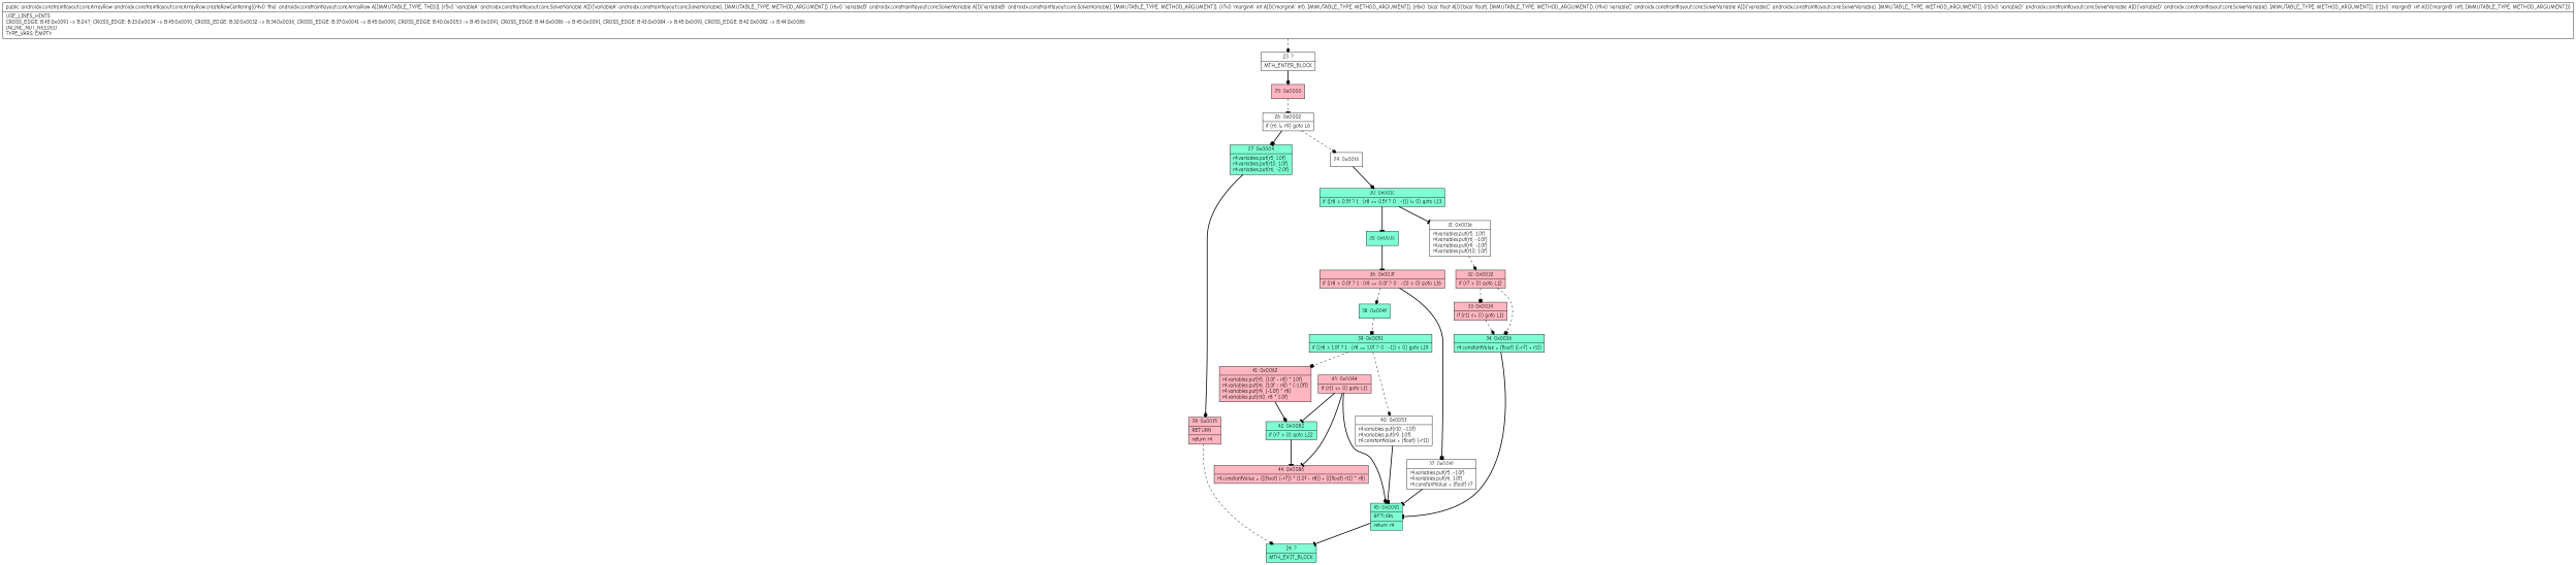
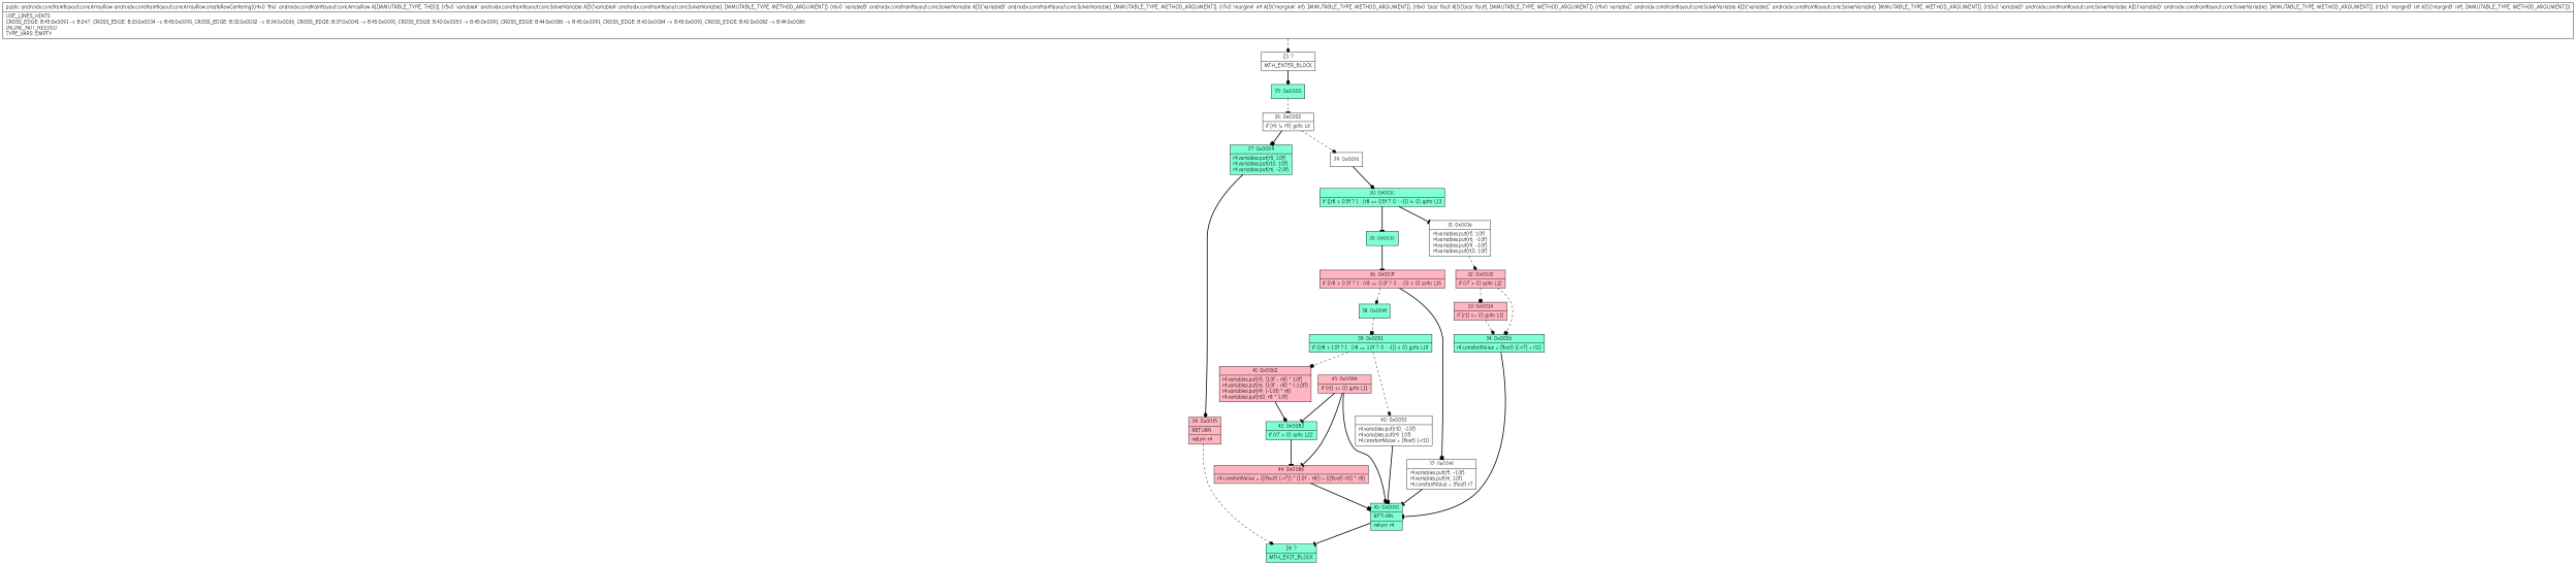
  digraph {
    fontname="Comic Neue"
    node [fillcolor=aquamarine fontname="Comic Neue" shape=record style=filled]
    edge [arrowhead=diamond fontname="Comic Neue" style=bold]
    n1 [fillcolor=white label="{23\:\ ?|MTH_ENTER_BLOCK\l}"]
-   n2 [fillcolor=lightpink label="{25\:\ 0x0000}"]
+   n2 [label="{25\:\ 0x0000}"]
    n3 [fillcolor=white label="{26\:\ 0x0002|if (r6 != r9) goto L6\l}"]
    n4 [label="{27\:\ 0x0004|r4.variables.put(r5, 1.0f)\lr4.variables.put(r10, 1.0f)\lr4.variables.put(r6, \-2.0f)\l}"]
    n5 [fillcolor=white label="{29\:\ 0x0016}"]
    n6 [fillcolor=lightpink label="{28\:\ 0x0015|RETURN\l|return r4\l}"]
    n7 [label="{30\:\ 0x001c|if ((r8 \> 0.5f ? 1 : (r8 == 0.5f ? 0 : \-1)) != 0) goto L13\l}"]
    n8 [label="{24\:\ ?|MTH_EXIT_BLOCK\l}"]
    n9 [fillcolor=white label="{31\:\ 0x001e|r4.variables.put(r5, 1.0f)\lr4.variables.put(r6, \-1.0f)\lr4.variables.put(r9, \-1.0f)\lr4.variables.put(r10, 1.0f)\l}"]
    n10 [label="{35\:\ 0x003c}"]
    n11 [fillcolor=lightpink label="{32\:\ 0x0032|if (r7 \> 0) goto L12\l}"]
    n12 [fillcolor=lightpink label="{36\:\ 0x003f|if ((r8 \> 0.0f ? 1 : (r8 == 0.0f ? 0 : \-1)) \> 0) goto L16\l}"]
    n13 [fillcolor=lightpink label="{33\:\ 0x0034|if (r11 \<= 0) goto L11\l}"]
    n14 [label="{34\:\ 0x0036|r4.constantValue = (float) ((\-r7) + r11)\l}"]
    n15 [label="{45\:\ 0x0091|RETURN\l|return r4\l}"]
    n16 [fillcolor=white label="{37\:\ 0x0041|r4.variables.put(r5, \-1.0f)\lr4.variables.put(r6, 1.0f)\lr4.constantValue = (float) r7\l}"]
    n17 [label="{38\:\ 0x004f}"]
    n18 [label="{39\:\ 0x0051|if ((r8 \> 1.0f ? 1 : (r8 == 1.0f ? 0 : \-1)) \< 0) goto L19\l}"]
    n19 [fillcolor=white label="{40\:\ 0x0053|r4.variables.put(r10, \-1.0f)\lr4.variables.put(r9, 1.0f)\lr4.constantValue = (float) (\-r11)\l}"]
    n20 [fillcolor=lightpink label="{41\:\ 0x0062|r4.variables.put(r5, (1.0f \- r8) * 1.0f)\lr4.variables.put(r6, (1.0f \- r8) * (\-1.0f))\lr4.variables.put(r9, (\-1.0f) * r8)\lr4.variables.put(r10, r8 * 1.0f)\l}"]
    n21 [label="{42\:\ 0x0082|if (r7 \> 0) goto L22\l}"]
    n22 [fillcolor=lightpink label="{44\:\ 0x0086|r4.constantValue = (((float) (\-r7)) * (1.0f \- r8)) + (((float) r11) * r8)\l}"]
    n23 [fillcolor=lightpink label="{43\:\ 0x0084|if (r11 \<= 0) goto L11\l}"]
    n24 [fillcolor=white label="{public androidx.constraintlayout.core.ArrayRow androidx.constraintlayout.core.ArrayRow.createRowCentering((r4v0 'this' androidx.constraintlayout.core.ArrayRow A[IMMUTABLE_TYPE, THIS]), (r5v0 'variableA' androidx.constraintlayout.core.SolverVariable A[D('variableA' androidx.constraintlayout.core.SolverVariable), IMMUTABLE_TYPE, METHOD_ARGUMENT]), (r6v0 'variableB' androidx.constraintlayout.core.SolverVariable A[D('variableB' androidx.constraintlayout.core.SolverVariable), IMMUTABLE_TYPE, METHOD_ARGUMENT]), (r7v0 'marginA' int A[D('marginA' int), IMMUTABLE_TYPE, METHOD_ARGUMENT]), (r8v0 'bias' float A[D('bias' float), IMMUTABLE_TYPE, METHOD_ARGUMENT]), (r9v0 'variableC' androidx.constraintlayout.core.SolverVariable A[D('variableC' androidx.constraintlayout.core.SolverVariable), IMMUTABLE_TYPE, METHOD_ARGUMENT]), (r10v0 'variableD' androidx.constraintlayout.core.SolverVariable A[D('variableD' androidx.constraintlayout.core.SolverVariable), IMMUTABLE_TYPE, METHOD_ARGUMENT]), (r11v0 'marginB' int A[D('marginB' int), IMMUTABLE_TYPE, METHOD_ARGUMENT]))  | USE_LINES_HINTS\lCROSS_EDGE: B:45:0x0091 \-\> B:24:?, CROSS_EDGE: B:33:0x0034 \-\> B:45:0x0091, CROSS_EDGE: B:32:0x0032 \-\> B:34:0x0036, CROSS_EDGE: B:37:0x0041 \-\> B:45:0x0091, CROSS_EDGE: B:40:0x0053 \-\> B:45:0x0091, CROSS_EDGE: B:44:0x0086 \-\> B:45:0x0091, CROSS_EDGE: B:43:0x0084 \-\> B:45:0x0091, CROSS_EDGE: B:42:0x0082 \-\> B:44:0x0086\lINLINE_NOT_NEEDED\lTYPE_VARS: EMPTY\l}"]
    n1 -> n2
    n2 -> n3 [arrowhead=tee style=dashed]
    n3 -> n4 [arrowhead=box]
    n3 -> n5 [style=dashed]
    n4 -> n6
    n5 -> n7
    n6 -> n8 [style=dashed]
    n7 -> n9 [arrowhead=tee]
    n7 -> n10 [arrowhead=tee]
    n9 -> n11 [style=dashed]
    n10 -> n12 [arrowhead=tee]
    n11 -> n13 [arrowhead=box style=dashed]
    n11 -> n14 [arrowhead=box style=dashed]
    n12 -> n16 [arrowhead=box]
    n12 -> n17 [style=dashed]
    n13 -> n14 [style=dashed]
    n14 -> n15 [arrowhead=tee]
    n15 -> n8 [arrowhead=tee]
    n16 -> n15 [arrowhead=tee]
    n17 -> n18 [arrowhead=box style=dashed]
    n18 -> n19 [style=dashed]
    n18 -> n20 [arrowhead=box style=dashed]
    n19 -> n15 [arrowhead=box]
    n20 -> n21
    n21 -> n22 [arrowhead=tee]
+   n22 -> n15 [arrowhead=box]
    n23 -> n15
    n23 -> n21 [arrowhead=tee]
    n23 -> n22 [arrowhead=tee]
    n24 -> n1 [style=dashed]
  }
